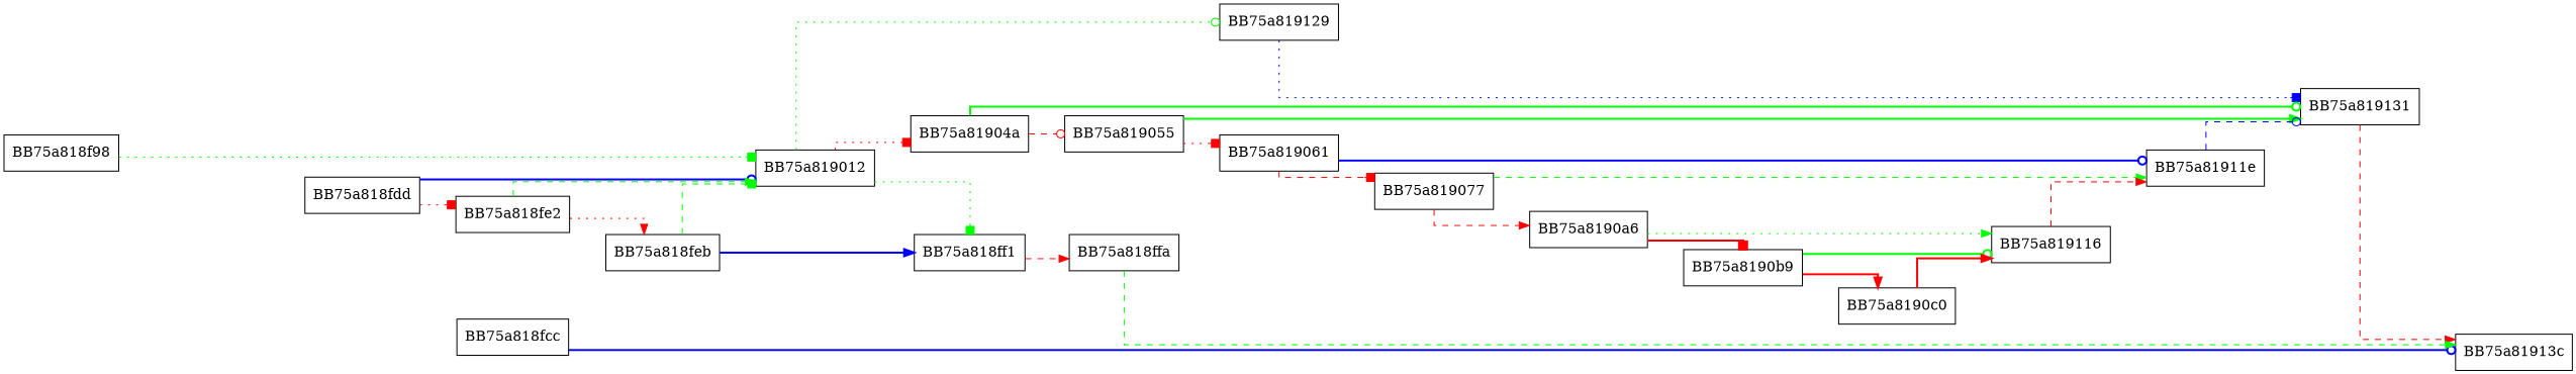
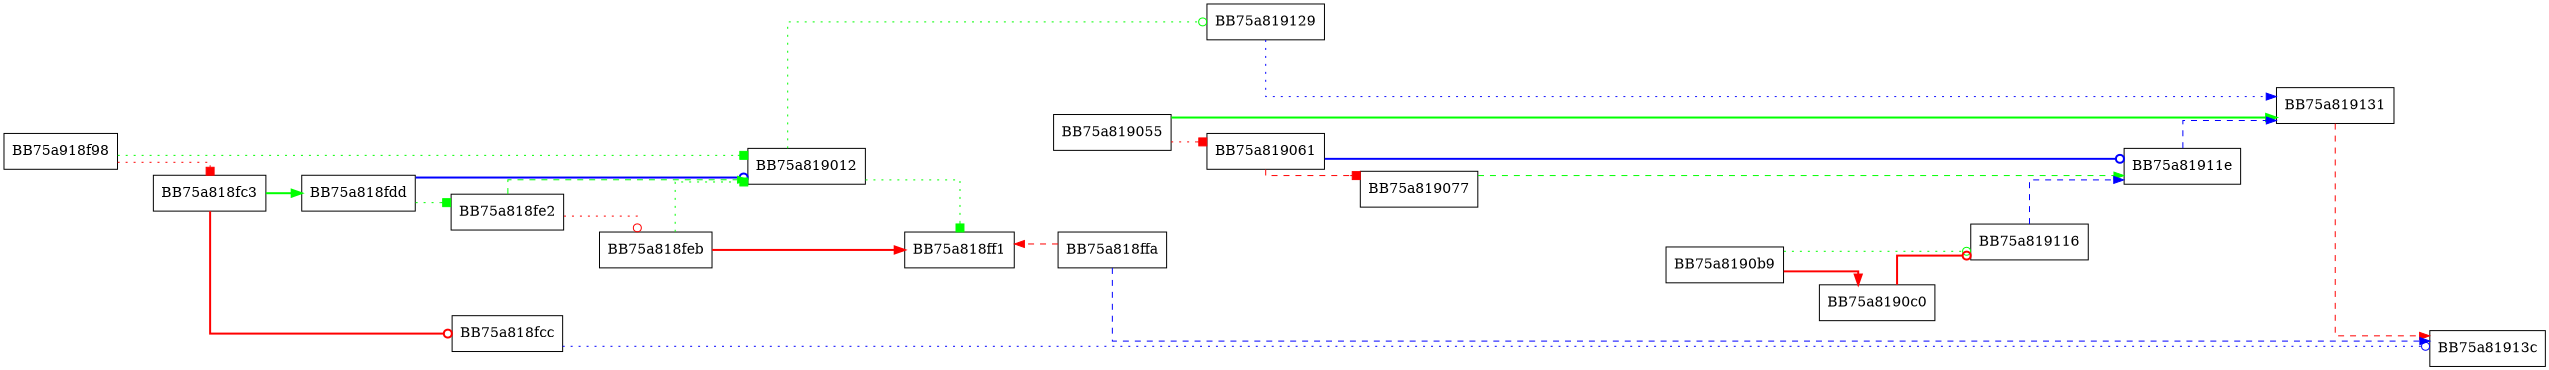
  digraph {
    rankdir=LR
    splines=ortho
    node [shape=box]
    edge [arrowhead=normal color=red style=dotted]
-   BB75a818f98
+   BB75a818f98 [label=BB75a918f98]
    BB75a819012
+   BB75a818fc3
    BB75a819129
-   BB75a81904a
    BB75a818ff1
    BB75a818fdd
    BB75a818fcc
    BB75a819131
    BB75a819055
    BB75a818fe2
    BB75a81913c
    BB75a818feb
    BB75a818ffa
    BB75a819061
    BB75a81911e
    BB75a819077
-   BB75a8190a6
    BB75a819116
    BB75a8190b9
    BB75a8190c0
    BB75a818f98 -> BB75a819012 [arrowhead=box color=green]
+   BB75a818f98 -> BB75a818fc3 [arrowhead=box]
    BB75a819012 -> BB75a819129 [arrowhead=odot color=green]
-   BB75a819012 -> BB75a81904a [arrowhead=box]
    BB75a819012 -> BB75a818ff1 [arrowhead=box color=green]
-   BB75a819129 -> BB75a819131 [arrowhead=box color=blue]
-   BB75a81904a -> BB75a819131 [arrowhead=odot color=green style=bold]
-   BB75a81904a -> BB75a819055 [arrowhead=odot style=dashed]
-   BB75a818ff1 -> BB75a818ffa [style=dashed]
+   BB75a818fc3 -> BB75a818fdd [color=green style=bold]
+   BB75a818fc3 -> BB75a818fcc [arrowhead=odot style=bold]
+   BB75a819129 -> BB75a819131 [color=blue]
+   BB75a818ffa -> BB75a818ff1 [style=dashed]
    BB75a818fdd -> BB75a819012 [arrowhead=odot color=blue style=bold]
-   BB75a818fdd -> BB75a818fe2 [arrowhead=box]
-   BB75a818fcc -> BB75a81913c [arrowhead=odot color=blue style=bold]
+   BB75a818fdd -> BB75a818fe2 [arrowhead=box color=green]
+   BB75a818fcc -> BB75a81913c [arrowhead=odot color=blue]
    BB75a819131 -> BB75a81913c [style=dashed]
    BB75a819055 -> BB75a819131 [color=green style=bold]
    BB75a819055 -> BB75a819061 [arrowhead=box]
    BB75a818fe2 -> BB75a819012 [color=green style=dashed]
-   BB75a818fe2 -> BB75a818feb
-   BB75a818feb -> BB75a819012 [arrowhead=box color=green style=dashed]
-   BB75a818feb -> BB75a818ff1 [color=blue style=bold]
-   BB75a818ffa -> BB75a81913c [color=green style=dashed]
+   BB75a818fe2 -> BB75a818feb [arrowhead=odot]
+   BB75a818feb -> BB75a819012 [arrowhead=box color=green]
+   BB75a818feb -> BB75a818ff1 [style=bold]
+   BB75a818ffa -> BB75a81913c [color=blue style=dashed]
    BB75a819061 -> BB75a81911e [arrowhead=odot color=blue style=bold]
    BB75a819061 -> BB75a819077 [arrowhead=box style=dashed]
-   BB75a81911e -> BB75a819131 [arrowhead=odot color=blue style=dashed]
+   BB75a81911e -> BB75a819131 [color=blue style=dashed]
    BB75a819077 -> BB75a81911e [color=green style=dashed]
-   BB75a819077 -> BB75a8190a6 [style=dashed]
-   BB75a8190a6 -> BB75a819116 [color=green]
-   BB75a8190a6 -> BB75a8190b9 [arrowhead=box style=bold]
-   BB75a819116 -> BB75a81911e [style=dashed]
-   BB75a8190b9 -> BB75a819116 [arrowhead=odot color=green style=bold]
+   BB75a819116 -> BB75a81911e [color=blue style=dashed]
+   BB75a8190b9 -> BB75a819116 [arrowhead=odot color=green]
    BB75a8190b9 -> BB75a8190c0 [style=bold]
-   BB75a8190c0 -> BB75a819116 [style=bold]
+   BB75a8190c0 -> BB75a819116 [arrowhead=odot style=bold]
  }
